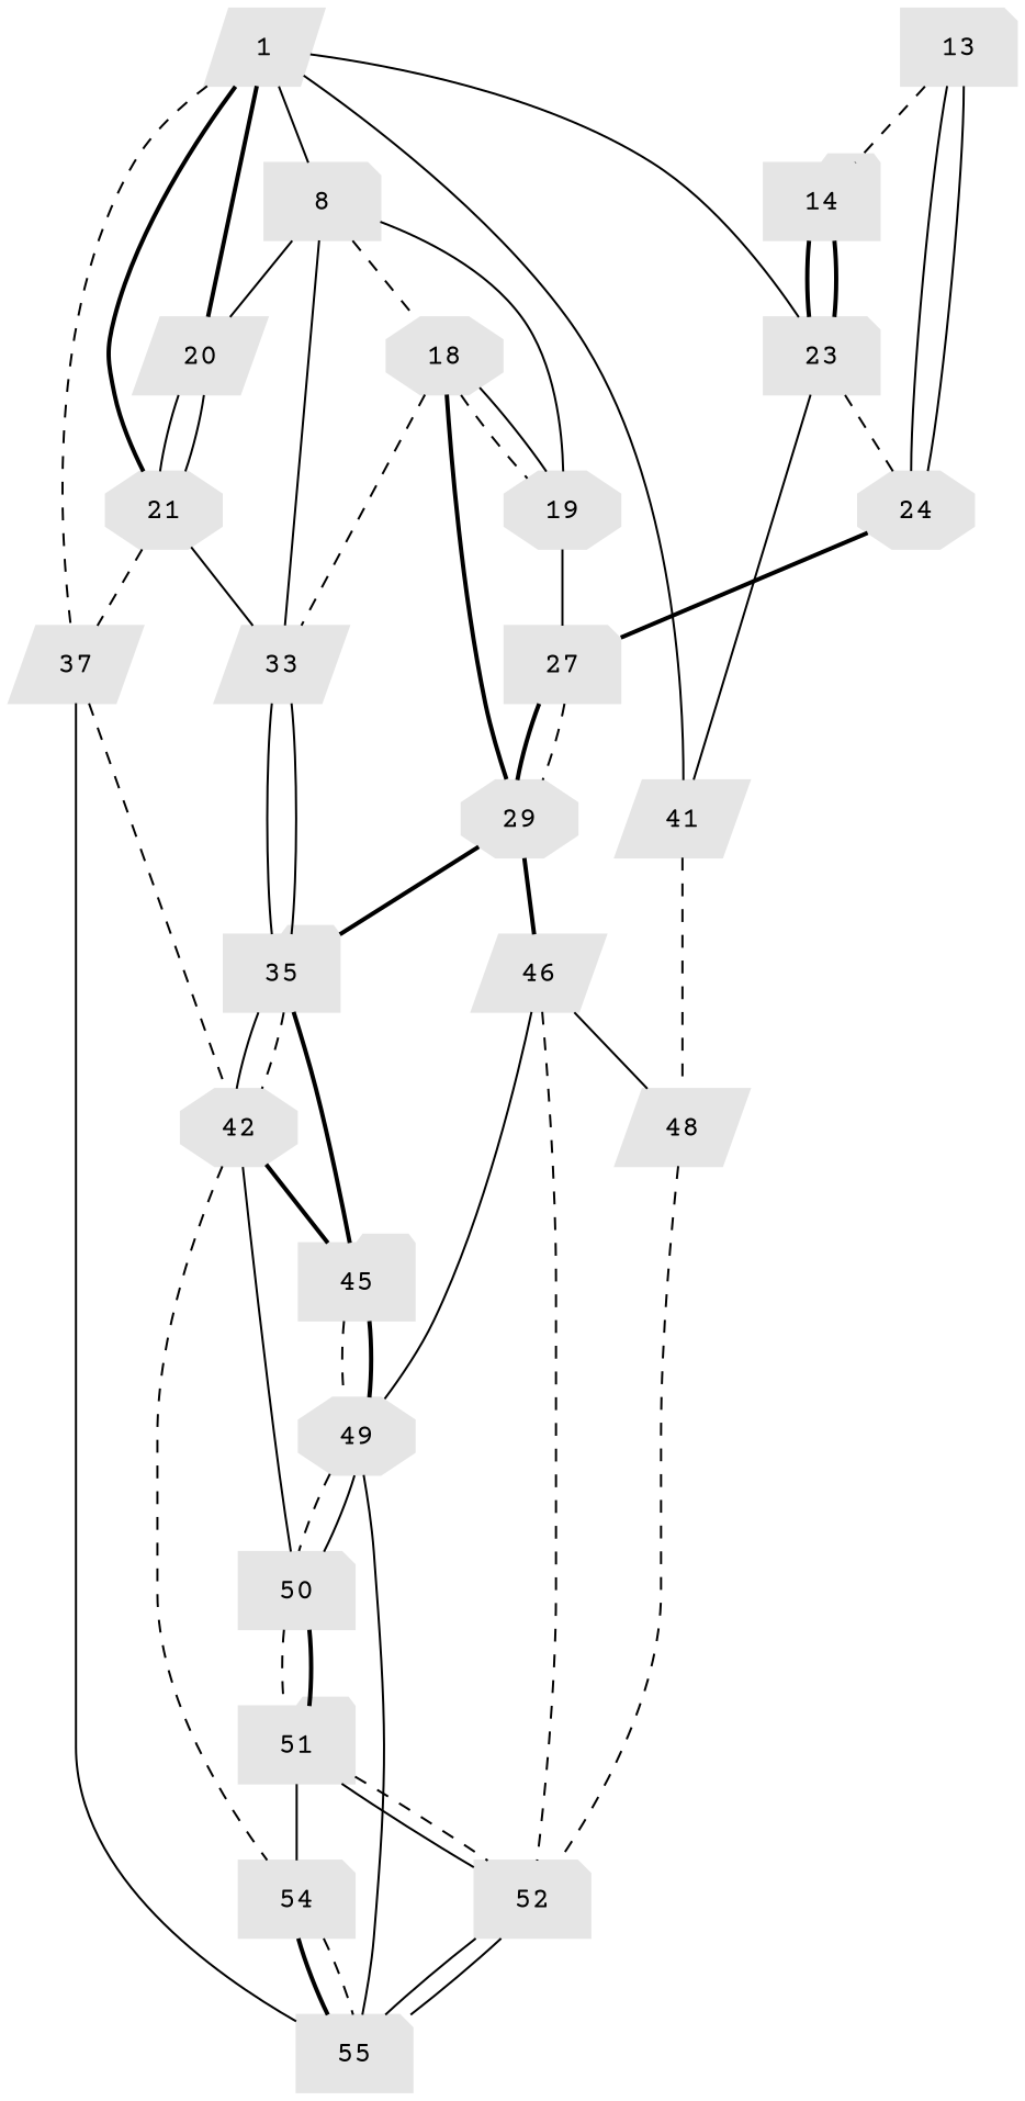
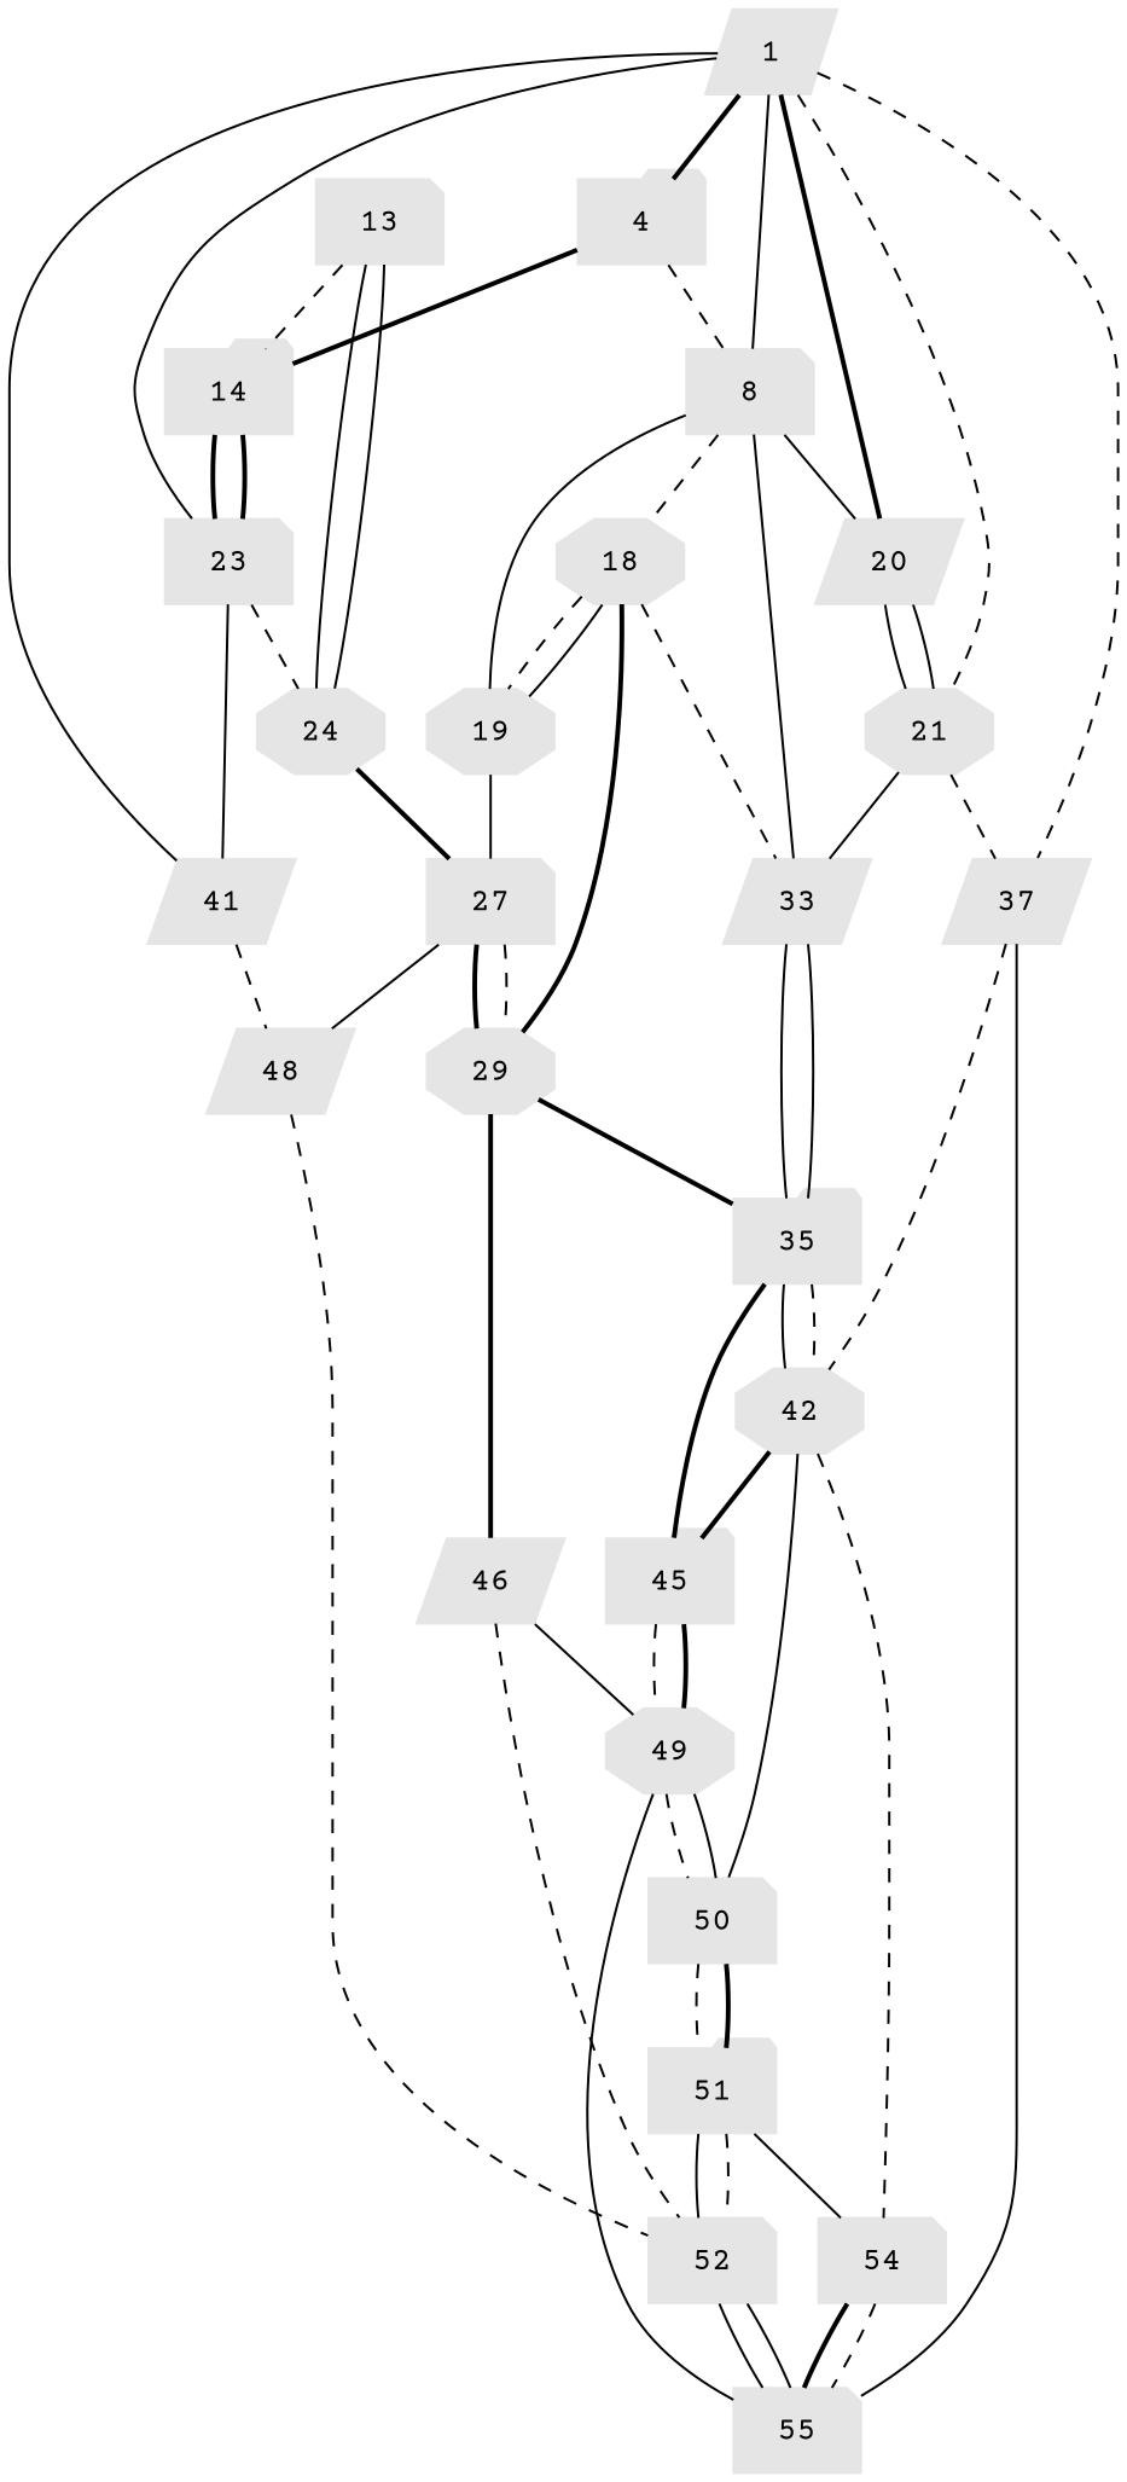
  graph {
    fontname="Courier Prime"
    node [color=gray90 fontname="Courier Prime" shape=note style=filled]
    edge [fontname="Courier Prime" style=solid]
    1 [shape=parallelogram super="+6+2"]
+   4 [shape=folder super="+5"]
    8 [super="+9+10"]
    20 [shape=parallelogram]
    21 [shape=octagon super="+32"]
    23 [super="+26"]
    n7 [label=37 shape=parallelogram super="+39"]
    41 [shape=parallelogram]
    14 [shape=folder]
    18 [shape=octagon super="+28"]
    19 [shape=octagon]
    33 [shape=parallelogram super="+34"]
    24 [shape=octagon super="+25"]
    42 [shape=octagon super="+43"]
    55
    48 [shape=parallelogram super="+56"]
    13
    29 [shape=octagon super="+30"]
    27
    35 [shape=folder super="+36"]
    46 [shape=parallelogram super="+47"]
    45 [shape=folder]
    49 [shape=octagon]
    52 [super="+53"]
    50
    54
    51 [shape=folder]
+   1 -- 4 [style=bold]
    1 -- 8 [weight=2]
    1 -- 20 [style=bold]
-   1 -- 21 [style=bold]
+   1 -- 21 [style=dashed]
    1 -- 23
    1 -- n7 [style=dashed weight=2]
    1 -- 41
+   4 -- 8 [style=dashed]
+   4 -- 14 [style=bold]
    8 -- 20
    8 -- 18 [style=dashed]
    8 -- 19
    8 -- 33
    20 -- 21
    20 -- 21
    21 -- n7 [style=dashed]
    21 -- 33
    23 -- 41
    23 -- 24 [style=dashed]
    n7 -- 42 [style=dashed]
    n7 -- 55
    41 -- 48 [style=dashed weight=2]
    14 -- 23 [style=bold]
    14 -- 23 [style=bold]
    18 -- 19 [style=dashed]
    18 -- 19
    18 -- 33 [style=dashed]
    18 -- 29 [style=bold]
    19 -- 27
    33 -- 35
    33 -- 35
    24 -- 27 [style=bold]
    42 -- 45 [style=bold]
    42 -- 50
    42 -- 54 [style=dashed]
    48 -- 52 [style=dashed]
    13 -- 14 [style=dashed]
    13 -- 24
    13 -- 24
    29 -- 35 [style=bold]
    29 -- 46 [style=bold]
    27 -- 29 [style=bold]
    27 -- 29 [style=dashed]
    35 -- 42
    35 -- 42 [style=dashed]
    35 -- 45 [style=bold]
-   46 -- 48
+   27 -- 48
    46 -- 49
    46 -- 52 [style=dashed]
    45 -- 49 [style=dashed]
    45 -- 49 [style=bold]
    49 -- 55
    49 -- 50 [style=dashed]
    49 -- 50
    52 -- 55
    52 -- 55
    50 -- 51 [style=dashed]
    50 -- 51 [style=bold]
    54 -- 55 [style=bold]
    54 -- 55 [style=dashed]
    51 -- 52
    51 -- 52 [style=dashed]
    51 -- 54
  }
